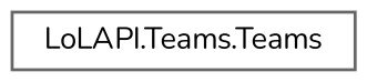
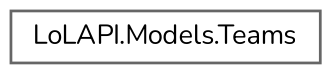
  digraph {
    rankdir=LR
    fontname=Nunito
-   n1 [color=grey40 fillcolor=white fontname=Nunito fontsize=10 height=0.2 label="LoLAPI.Teams.Teams" shape=box style=filled width=0.4]
+   n1 [color=grey40 fillcolor=white fontname=Nunito fontsize=10 height=0.2 label="LoLAPI.Models.Teams" shape=box style=filled width=0.4]
  }
